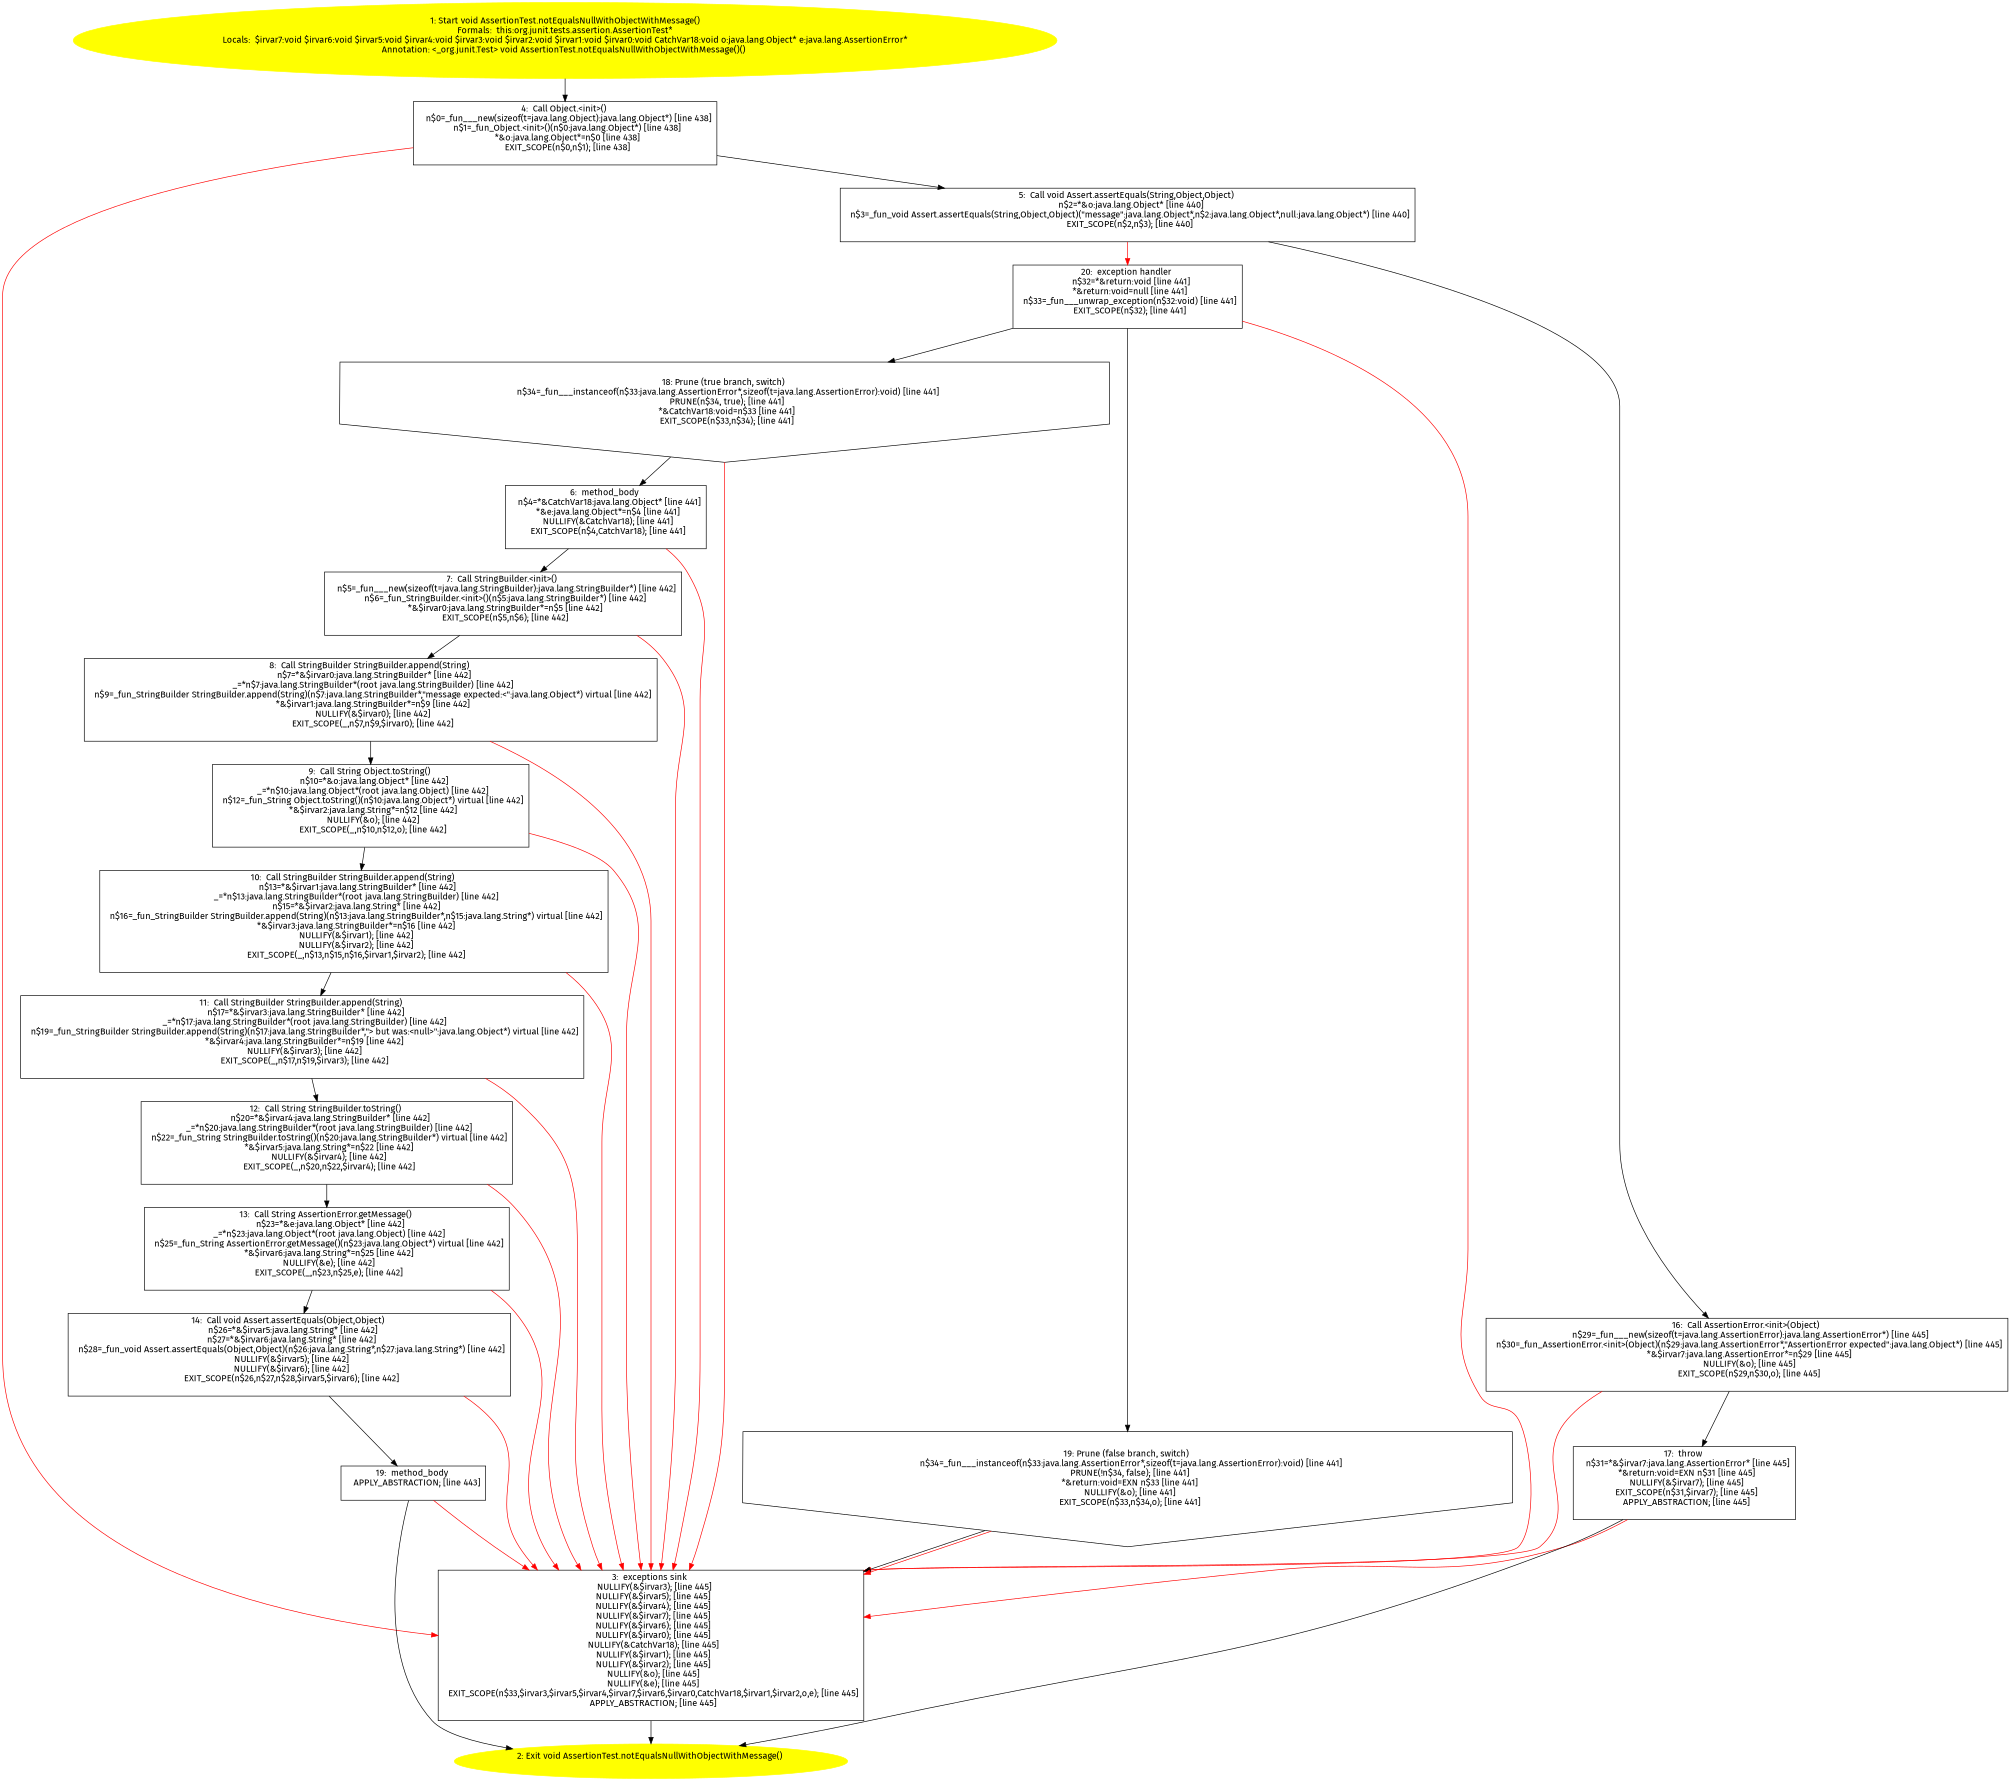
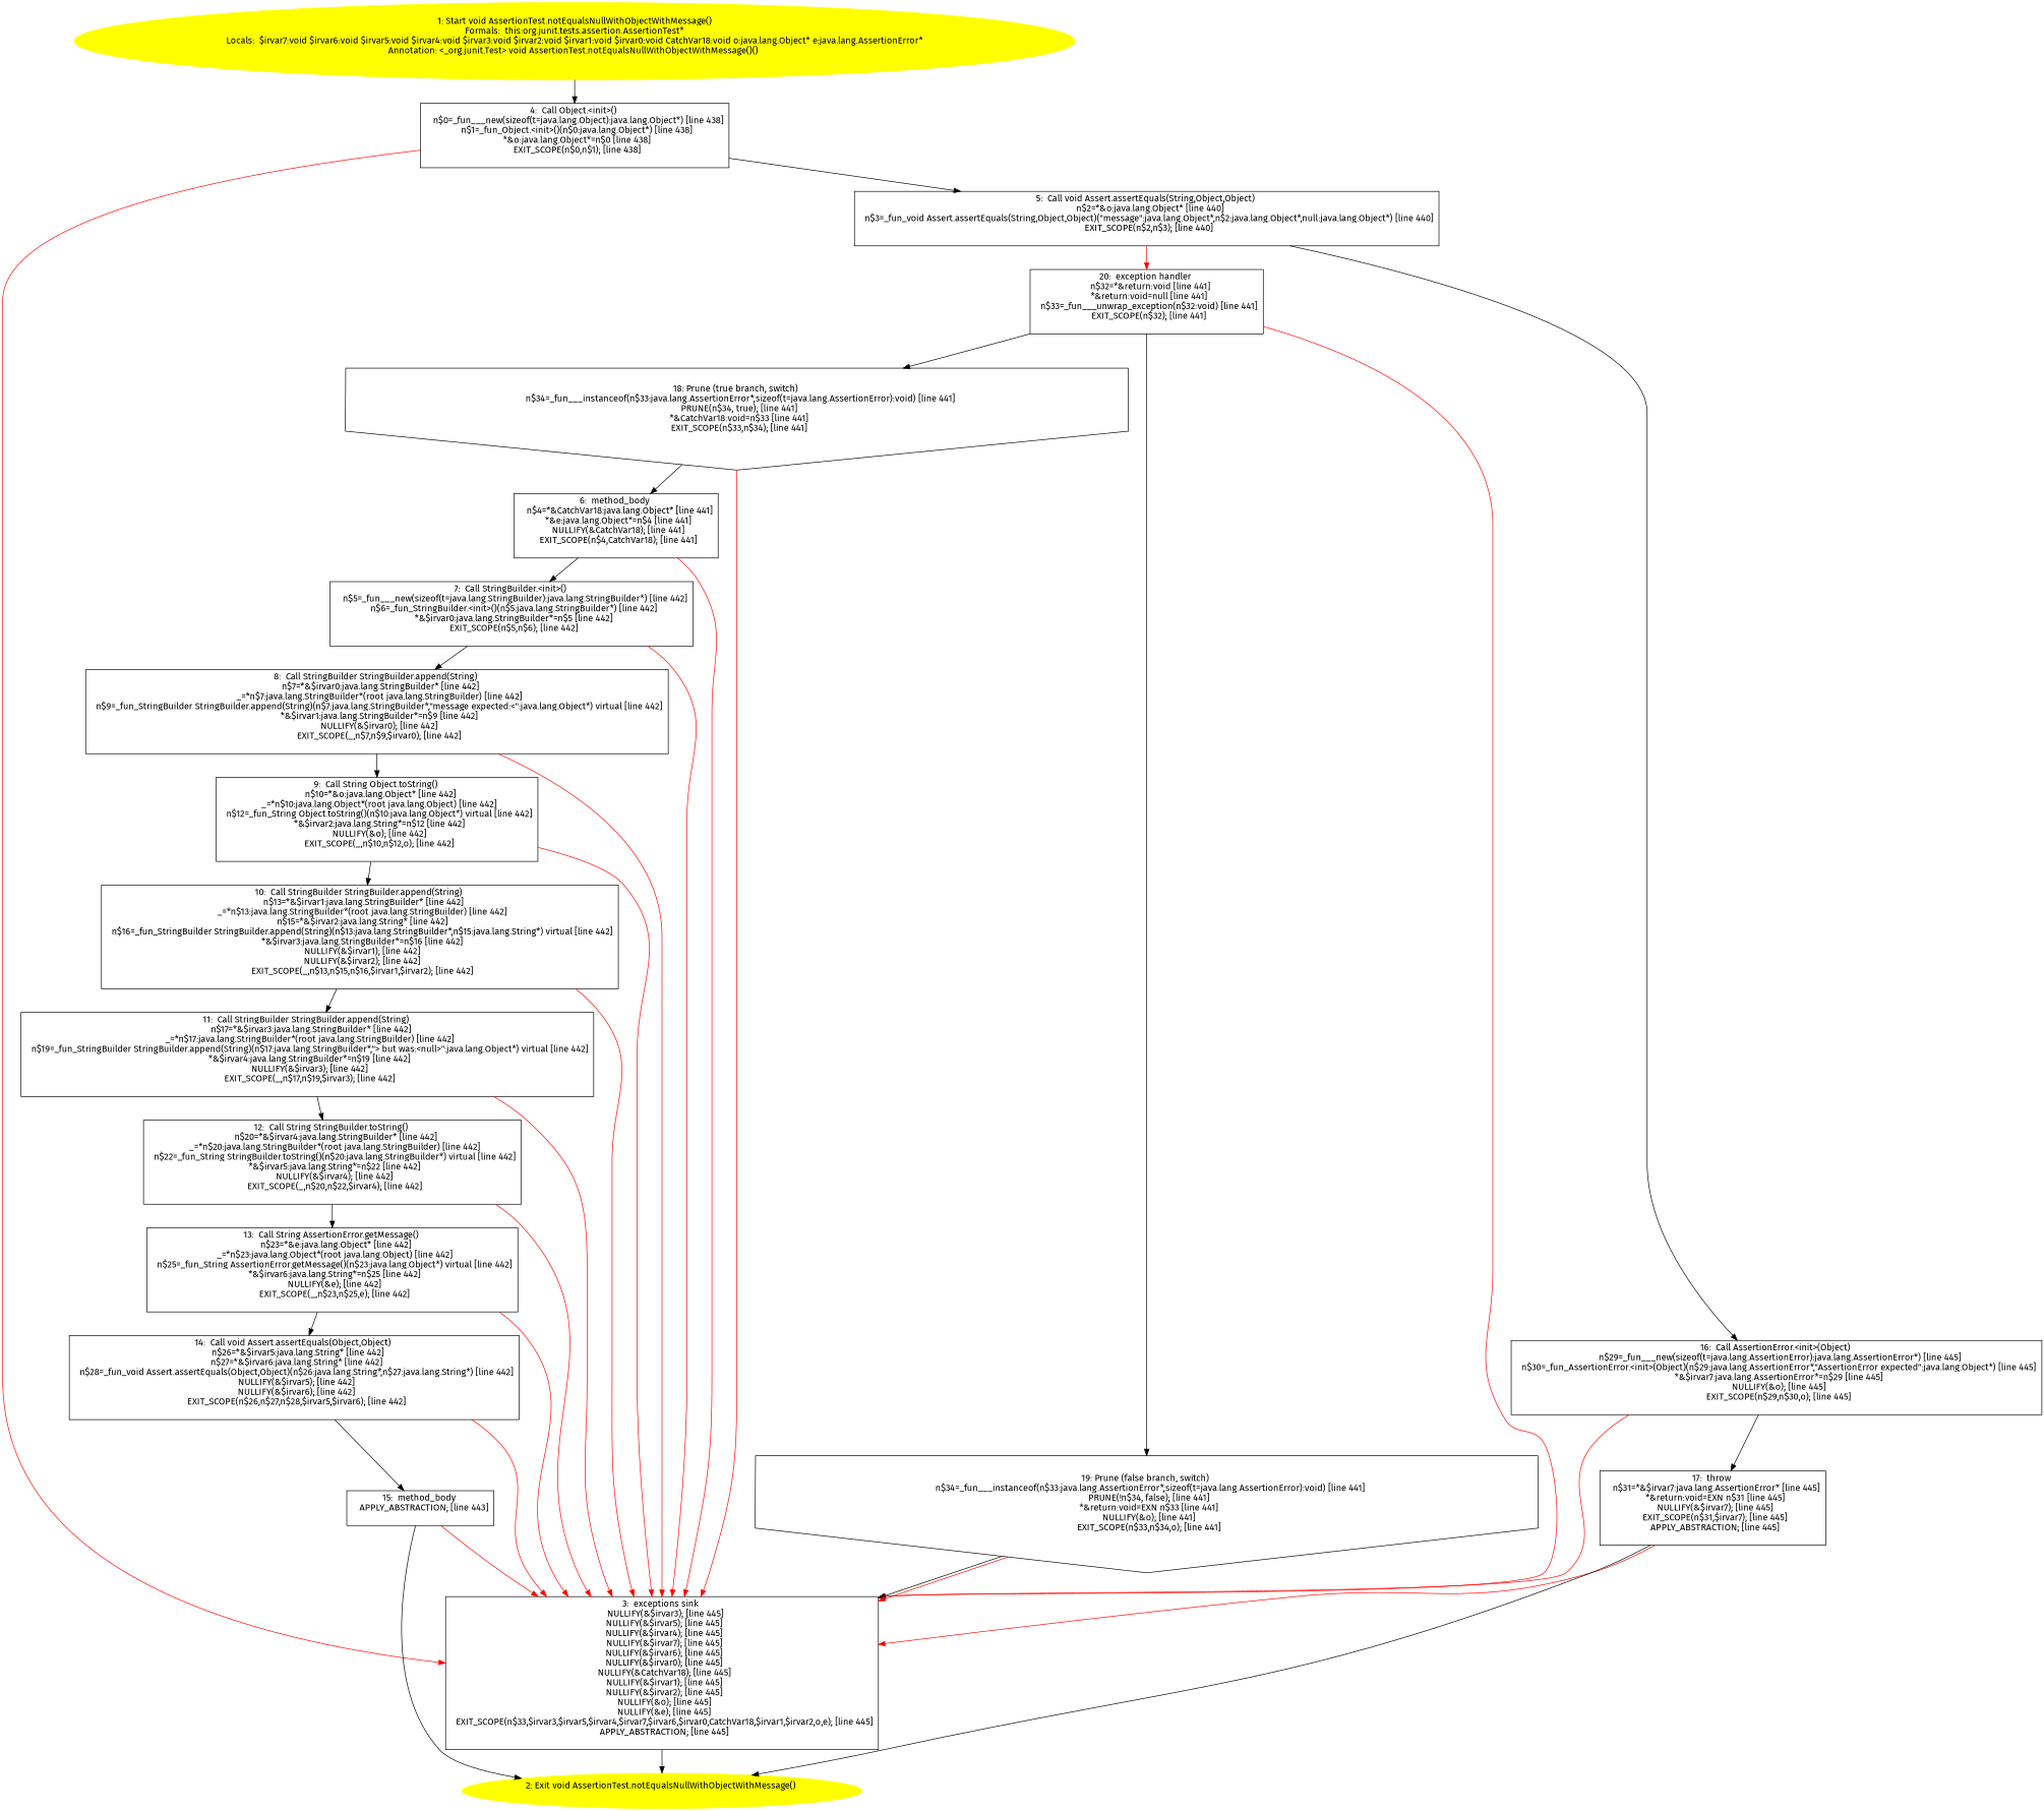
  digraph {
    fontname="Fira Sans"
    node [fontname="Fira Sans" shape=box]
    edge [fontname="Fira Sans"]
    n1 [color=yellow label="1: Start void AssertionTest.notEqualsNullWithObjectWithMessage()\nFormals:  this:org.junit.tests.assertion.AssertionTest*\nLocals:  $irvar7:void $irvar6:void $irvar5:void $irvar4:void $irvar3:void $irvar2:void $irvar1:void $irvar0:void CatchVar18:void o:java.lang.Object* e:java.lang.AssertionError*\nAnnotation: <_org.junit.Test> void AssertionTest.notEqualsNullWithObjectWithMessage()() \n  " style=filled shape=""]
    n2 [label="4:  Call Object.<init>() \n   n$0=_fun___new(sizeof(t=java.lang.Object):java.lang.Object*) [line 438]\n  n$1=_fun_Object.<init>()(n$0:java.lang.Object*) [line 438]\n  *&o:java.lang.Object*=n$0 [line 438]\n  EXIT_SCOPE(n$0,n$1); [line 438]\n "]
    n3 [label="3:  exceptions sink \n   NULLIFY(&$irvar3); [line 445]\n  NULLIFY(&$irvar5); [line 445]\n  NULLIFY(&$irvar4); [line 445]\n  NULLIFY(&$irvar7); [line 445]\n  NULLIFY(&$irvar6); [line 445]\n  NULLIFY(&$irvar0); [line 445]\n  NULLIFY(&CatchVar18); [line 445]\n  NULLIFY(&$irvar1); [line 445]\n  NULLIFY(&$irvar2); [line 445]\n  NULLIFY(&o); [line 445]\n  NULLIFY(&e); [line 445]\n  EXIT_SCOPE(n$33,$irvar3,$irvar5,$irvar4,$irvar7,$irvar6,$irvar0,CatchVar18,$irvar1,$irvar2,o,e); [line 445]\n  APPLY_ABSTRACTION; [line 445]\n "]
    n4 [label="5:  Call void Assert.assertEquals(String,Object,Object) \n   n$2=*&o:java.lang.Object* [line 440]\n  n$3=_fun_void Assert.assertEquals(String,Object,Object)(\"message\":java.lang.Object*,n$2:java.lang.Object*,null:java.lang.Object*) [line 440]\n  EXIT_SCOPE(n$2,n$3); [line 440]\n "]
    n5 [color=yellow label="2: Exit void AssertionTest.notEqualsNullWithObjectWithMessage() \n  " style=filled shape=""]
    n6 [label="16:  Call AssertionError.<init>(Object) \n   n$29=_fun___new(sizeof(t=java.lang.AssertionError):java.lang.AssertionError*) [line 445]\n  n$30=_fun_AssertionError.<init>(Object)(n$29:java.lang.AssertionError*,\"AssertionError expected\":java.lang.Object*) [line 445]\n  *&$irvar7:java.lang.AssertionError*=n$29 [line 445]\n  NULLIFY(&o); [line 445]\n  EXIT_SCOPE(n$29,n$30,o); [line 445]\n "]
    n7 [label="20:  exception handler \n   n$32=*&return:void [line 441]\n  *&return:void=null [line 441]\n  n$33=_fun___unwrap_exception(n$32:void) [line 441]\n  EXIT_SCOPE(n$32); [line 441]\n "]
    n8 [label="17:  throw \n   n$31=*&$irvar7:java.lang.AssertionError* [line 445]\n  *&return:void=EXN n$31 [line 445]\n  NULLIFY(&$irvar7); [line 445]\n  EXIT_SCOPE(n$31,$irvar7); [line 445]\n  APPLY_ABSTRACTION; [line 445]\n "]
    n9 [label="18: Prune (true branch, switch) \n   n$34=_fun___instanceof(n$33:java.lang.AssertionError*,sizeof(t=java.lang.AssertionError):void) [line 441]\n  PRUNE(n$34, true); [line 441]\n  *&CatchVar18:void=n$33 [line 441]\n  EXIT_SCOPE(n$33,n$34); [line 441]\n " shape=invhouse]
    n10 [label="19: Prune (false branch, switch) \n   n$34=_fun___instanceof(n$33:java.lang.AssertionError*,sizeof(t=java.lang.AssertionError):void) [line 441]\n  PRUNE(!n$34, false); [line 441]\n  *&return:void=EXN n$33 [line 441]\n  NULLIFY(&o); [line 441]\n  EXIT_SCOPE(n$33,n$34,o); [line 441]\n " shape=invhouse]
    n11 [label="6:  method_body \n   n$4=*&CatchVar18:java.lang.Object* [line 441]\n  *&e:java.lang.Object*=n$4 [line 441]\n  NULLIFY(&CatchVar18); [line 441]\n  EXIT_SCOPE(n$4,CatchVar18); [line 441]\n "]
    n12 [label="7:  Call StringBuilder.<init>() \n   n$5=_fun___new(sizeof(t=java.lang.StringBuilder):java.lang.StringBuilder*) [line 442]\n  n$6=_fun_StringBuilder.<init>()(n$5:java.lang.StringBuilder*) [line 442]\n  *&$irvar0:java.lang.StringBuilder*=n$5 [line 442]\n  EXIT_SCOPE(n$5,n$6); [line 442]\n "]
    n13 [label="8:  Call StringBuilder StringBuilder.append(String) \n   n$7=*&$irvar0:java.lang.StringBuilder* [line 442]\n  _=*n$7:java.lang.StringBuilder*(root java.lang.StringBuilder) [line 442]\n  n$9=_fun_StringBuilder StringBuilder.append(String)(n$7:java.lang.StringBuilder*,\"message expected:<\":java.lang.Object*) virtual [line 442]\n  *&$irvar1:java.lang.StringBuilder*=n$9 [line 442]\n  NULLIFY(&$irvar0); [line 442]\n  EXIT_SCOPE(_,n$7,n$9,$irvar0); [line 442]\n "]
    n14 [label="9:  Call String Object.toString() \n   n$10=*&o:java.lang.Object* [line 442]\n  _=*n$10:java.lang.Object*(root java.lang.Object) [line 442]\n  n$12=_fun_String Object.toString()(n$10:java.lang.Object*) virtual [line 442]\n  *&$irvar2:java.lang.String*=n$12 [line 442]\n  NULLIFY(&o); [line 442]\n  EXIT_SCOPE(_,n$10,n$12,o); [line 442]\n "]
    n15 [label="10:  Call StringBuilder StringBuilder.append(String) \n   n$13=*&$irvar1:java.lang.StringBuilder* [line 442]\n  _=*n$13:java.lang.StringBuilder*(root java.lang.StringBuilder) [line 442]\n  n$15=*&$irvar2:java.lang.String* [line 442]\n  n$16=_fun_StringBuilder StringBuilder.append(String)(n$13:java.lang.StringBuilder*,n$15:java.lang.String*) virtual [line 442]\n  *&$irvar3:java.lang.StringBuilder*=n$16 [line 442]\n  NULLIFY(&$irvar1); [line 442]\n  NULLIFY(&$irvar2); [line 442]\n  EXIT_SCOPE(_,n$13,n$15,n$16,$irvar1,$irvar2); [line 442]\n "]
    n16 [label="11:  Call StringBuilder StringBuilder.append(String) \n   n$17=*&$irvar3:java.lang.StringBuilder* [line 442]\n  _=*n$17:java.lang.StringBuilder*(root java.lang.StringBuilder) [line 442]\n  n$19=_fun_StringBuilder StringBuilder.append(String)(n$17:java.lang.StringBuilder*,\"> but was:<null>\":java.lang.Object*) virtual [line 442]\n  *&$irvar4:java.lang.StringBuilder*=n$19 [line 442]\n  NULLIFY(&$irvar3); [line 442]\n  EXIT_SCOPE(_,n$17,n$19,$irvar3); [line 442]\n "]
    n17 [label="12:  Call String StringBuilder.toString() \n   n$20=*&$irvar4:java.lang.StringBuilder* [line 442]\n  _=*n$20:java.lang.StringBuilder*(root java.lang.StringBuilder) [line 442]\n  n$22=_fun_String StringBuilder.toString()(n$20:java.lang.StringBuilder*) virtual [line 442]\n  *&$irvar5:java.lang.String*=n$22 [line 442]\n  NULLIFY(&$irvar4); [line 442]\n  EXIT_SCOPE(_,n$20,n$22,$irvar4); [line 442]\n "]
    n18 [label="13:  Call String AssertionError.getMessage() \n   n$23=*&e:java.lang.Object* [line 442]\n  _=*n$23:java.lang.Object*(root java.lang.Object) [line 442]\n  n$25=_fun_String AssertionError.getMessage()(n$23:java.lang.Object*) virtual [line 442]\n  *&$irvar6:java.lang.String*=n$25 [line 442]\n  NULLIFY(&e); [line 442]\n  EXIT_SCOPE(_,n$23,n$25,e); [line 442]\n "]
    n19 [label="14:  Call void Assert.assertEquals(Object,Object) \n   n$26=*&$irvar5:java.lang.String* [line 442]\n  n$27=*&$irvar6:java.lang.String* [line 442]\n  n$28=_fun_void Assert.assertEquals(Object,Object)(n$26:java.lang.String*,n$27:java.lang.String*) [line 442]\n  NULLIFY(&$irvar5); [line 442]\n  NULLIFY(&$irvar6); [line 442]\n  EXIT_SCOPE(n$26,n$27,n$28,$irvar5,$irvar6); [line 442]\n "]
-   n20 [label="19:  method_body \n   APPLY_ABSTRACTION; [line 443]\n "]
+   n20 [label="15:  method_body \n   APPLY_ABSTRACTION; [line 443]\n "]
    n1 -> n2
    n2 -> n3 [color=red]
    n2 -> n4
    n3 -> n5
    n4 -> n6
    n4 -> n7 [color=red]
    n6 -> n3 [color=red]
    n6 -> n8
    n7 -> n3 [color=red]
    n7 -> n9
    n7 -> n10
    n8 -> n3 [color=red]
    n8 -> n5
    n9 -> n3 [color=red]
    n9 -> n11
    n10 -> n3
    n10 -> n3 [color=red]
    n11 -> n3 [color=red]
    n11 -> n12
    n12 -> n3 [color=red]
    n12 -> n13
    n13 -> n3 [color=red]
    n13 -> n14
    n14 -> n3 [color=red]
    n14 -> n15
    n15 -> n3 [color=red]
    n15 -> n16
    n16 -> n3 [color=red]
    n16 -> n17
    n17 -> n3 [color=red]
    n17 -> n18
    n18 -> n3 [color=red]
    n18 -> n19
    n19 -> n3 [color=red]
    n19 -> n20
    n20 -> n3 [color=red]
    n20 -> n5
  }
